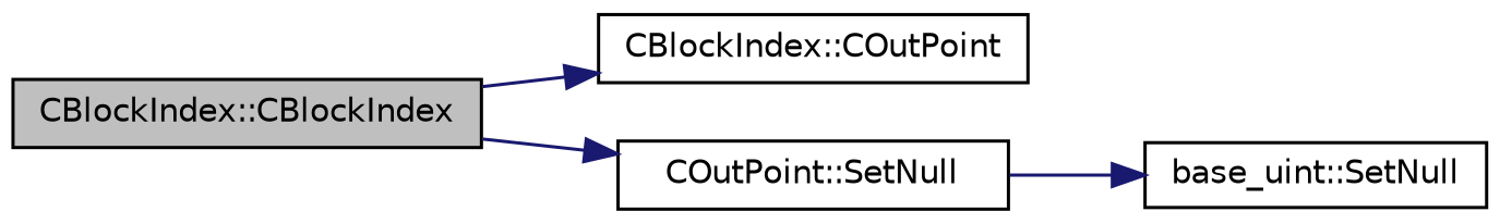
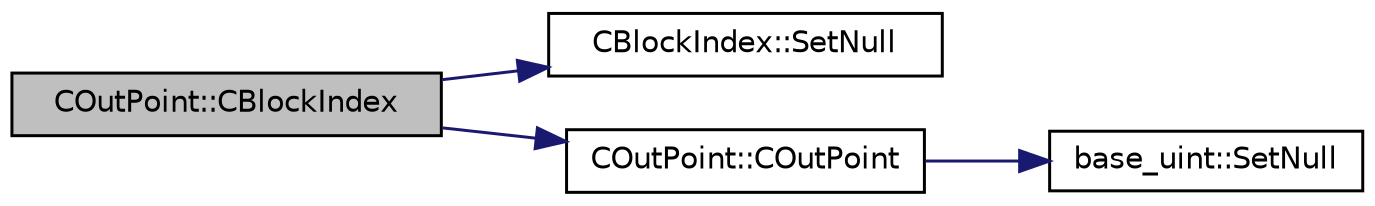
  digraph {
    rankdir=LR
    node [color=black fillcolor=white fontname=Helvetica fontsize=10 shape=record style=filled]
    edge [color=midnightblue fontname=Helvetica fontsize=10 labelfontname=Helvetica labelfontsize=10 style=solid]
-   n1 [fillcolor=grey75 fontcolor=black height=0.2 label="CBlockIndex::CBlockIndex" width=0.4]
-   n2 [height=0.2 label="CBlockIndex::COutPoint" width=0.4]
-   n3 [height=0.2 label="COutPoint::SetNull" width=0.4]
+   n1 [fillcolor=grey75 fontcolor=black height=0.2 label="COutPoint::CBlockIndex" width=0.4]
+   n2 [height=0.2 label="CBlockIndex::SetNull" width=0.4]
+   n3 [height=0.2 label="COutPoint::COutPoint" width=0.4]
    n4 [height=0.2 label="base_uint::SetNull" width=0.4]
    n1 -> n2
    n1 -> n3
    n3 -> n4
  }
